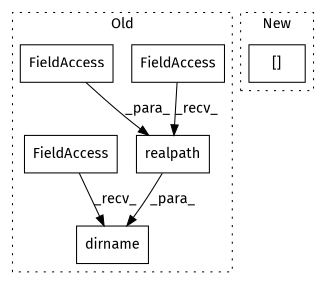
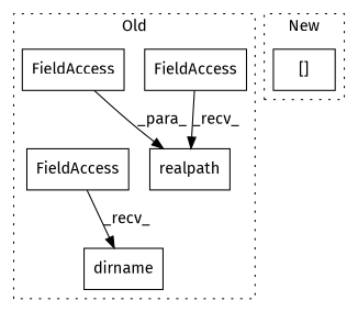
  digraph {
    fontname="Fira Sans"
    node [a=22 l=7 shape=box fontname="Fira Sans"]
    edge [fontname="Fira Sans"]
    n1 [a=32 l="9,1" label=realpath s="3843,3860"]
    n2 [label=FieldAccess s=3835]
    n3 [l=8 label=FieldAccess s=3852]
    n4 [a=32 l="8,1" label=dirname s="3827,3861"]
    n5 [label=FieldAccess s=3819]
    n6 [a=2 l="7,1" label="[]" s="4495,4523"]
    subgraph cluster_1 {
      label=Old
      style=dotted
      n1
      n2
      n3
      n4
      n5
    }
    subgraph cluster_2 {
      label=New
      style=dotted
      n6
    }
-   n1 -> n4 [label=_para_]
    n2 -> n1 [label=_recv_]
    n3 -> n1 [label=_para_]
    n5 -> n4 [label=_recv_]
  }
